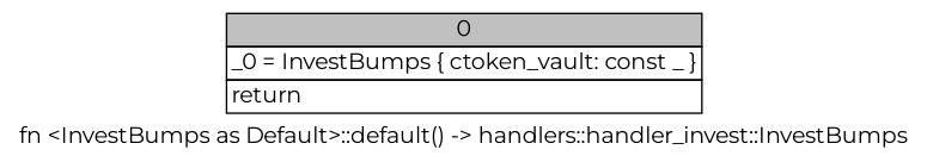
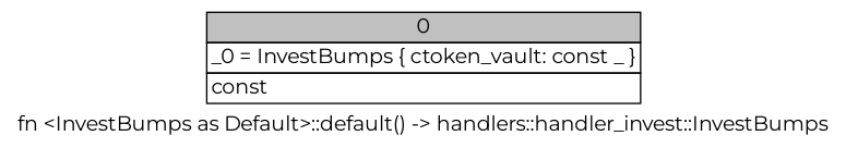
  digraph {
    fontname=Montserrat
    label=<fn &lt;InvestBumps as Default&gt;::default() -&gt; handlers::handler_invest::InvestBumps<br align="left"/>>
-   n1 [fontname=Montserrat label=<<table border="0" cellborder="1" cellspacing="0"><tr><td bgcolor="gray" align="center" colspan="1">0</td></tr><tr><td align="left" balign="left">_0 = InvestBumps { ctoken_vault: const _ }<br/></td></tr><tr><td align="left">return</td></tr></table>> shape=none]
+   n1 [fontname=Montserrat label=<<table border="0" cellborder="1" cellspacing="0"><tr><td bgcolor="gray" align="center" colspan="1">0</td></tr><tr><td align="left" balign="left">_0 = InvestBumps { ctoken_vault: const _ }<br/></td></tr><tr><td align="left">const</td></tr></table>> shape=none]
  }
